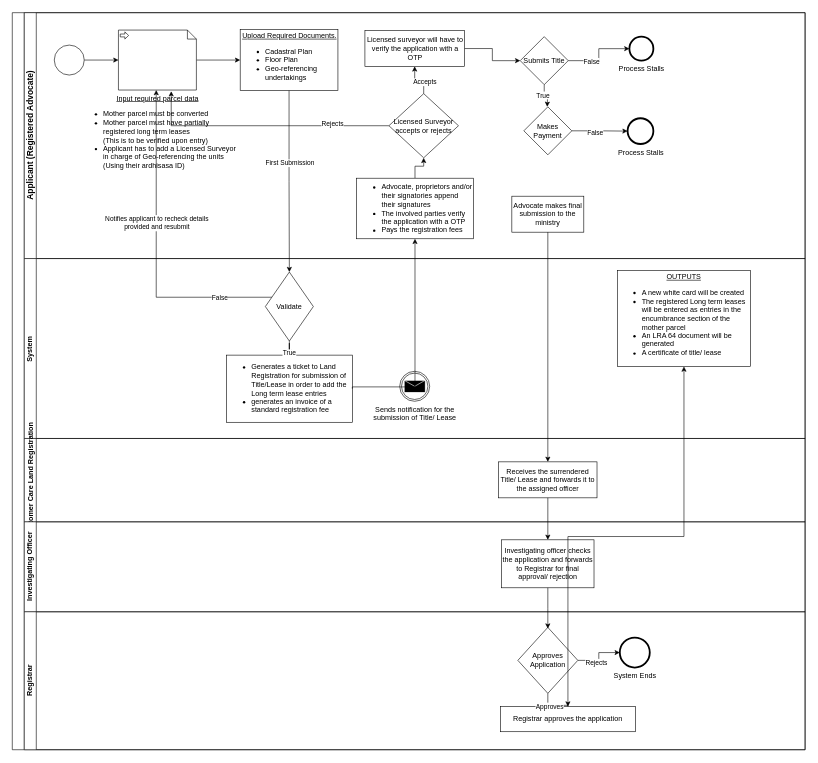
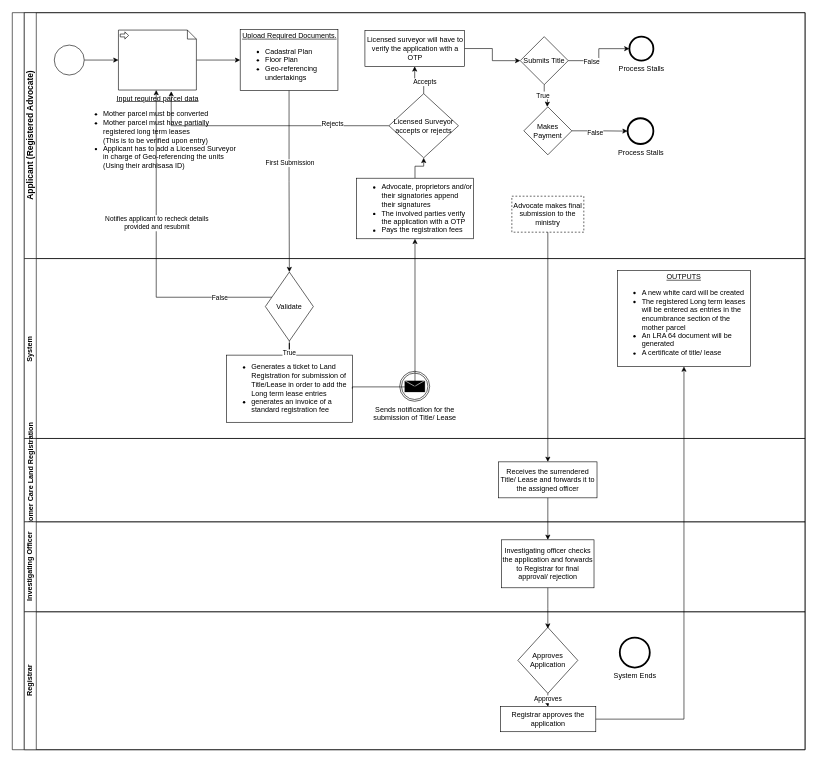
  <mxCell id="0" />
  <mxCell id="1" parent="0" />
  <mxCell id="2" value="" style="swimlane;html=1;childLayout=stackLayout;resizeParent=1;resizeParentMax=0;horizontal=0;startSize=20;horizontalStack=0;whiteSpace=wrap;" vertex="1" parent="1"><mxGeometry x="20" y="20" width="1322" height="1229" as="geometry" /></mxCell>
  <mxCell id="3" value="&lt;font style=&quot;font-size: 14px;&quot;&gt;Applicant (Registered Advocate)&lt;/font&gt;" style="swimlane;html=1;startSize=20;horizontal=0;" vertex="1" parent="2"><mxGeometry x="20" width="1302" height="410" as="geometry" /></mxCell>
  <mxCell id="4" value="" style="edgeStyle=orthogonalEdgeStyle;rounded=0;orthogonalLoop=1;jettySize=auto;html=1;entryX=0;entryY=0.5;entryDx=0;entryDy=0;entryPerimeter=0;" edge="1" parent="3" source="5" target="8"><mxGeometry relative="1" as="geometry"><mxPoint x="160" y="55" as="targetPoint" /></mxGeometry></mxCell>
  <mxCell id="5" value="" style="points=[[0.145,0.145,0],[0.5,0,0],[0.855,0.145,0],[1,0.5,0],[0.855,0.855,0],[0.5,1,0],[0.145,0.855,0],[0,0.5,0]];shape=mxgraph.bpmn.event;html=1;verticalLabelPosition=bottom;labelBackgroundColor=#ffffff;verticalAlign=top;align=center;perimeter=ellipsePerimeter;outlineConnect=0;aspect=fixed;outline=standard;symbol=general;" vertex="1" parent="3"><mxGeometry x="50" y="54" width="50" height="50" as="geometry" /></mxCell>
  <mxCell id="6" value="&lt;div style=&quot;text-align: center;&quot;&gt;&lt;span style=&quot;background-color: initial;&quot;&gt;&lt;u&gt;Upload Required Documents.&lt;/u&gt;&lt;/span&gt;&lt;/div&gt;&lt;div style=&quot;&quot;&gt;&lt;ul&gt;&lt;li&gt;&lt;span style=&quot;background-color: initial;&quot;&gt;Cadastral Plan&lt;/span&gt;&lt;/li&gt;&lt;li&gt;&lt;span style=&quot;background-color: initial;&quot;&gt;Floor Plan&lt;/span&gt;&lt;/li&gt;&lt;li&gt;&lt;span style=&quot;background-color: initial;&quot;&gt;Geo-referencing undertakings&lt;/span&gt;&lt;/li&gt;&lt;/ul&gt;&lt;/div&gt;" style="whiteSpace=wrap;html=1;align=left;" vertex="1" parent="3"><mxGeometry x="360" y="28" width="163" height="102" as="geometry" /></mxCell>
  <mxCell id="7" value="" style="edgeStyle=orthogonalEdgeStyle;rounded=0;orthogonalLoop=1;jettySize=auto;html=1;" edge="1" parent="3" source="8" target="6"><mxGeometry relative="1" as="geometry" /></mxCell>
  <mxCell id="8" value="&lt;u&gt;Input required parcel data&lt;/u&gt;&lt;br&gt;&lt;ul style=&quot;&quot;&gt;&lt;li style=&quot;text-align: left;&quot;&gt;Mother parcel must be converted&lt;/li&gt;&lt;li style=&quot;text-align: left;&quot;&gt;Mother parcel must have partially&lt;br&gt;registered long term leases&lt;br&gt;(This is to be verified upon entry)&lt;/li&gt;&lt;li style=&quot;text-align: left;&quot;&gt;Applicant has to add a Licensed Surveyor&lt;br&gt;in charge of Geo-referencing the units&lt;br&gt;(Using their ardhisasa ID)&lt;/li&gt;&lt;/ul&gt;" style="shape=mxgraph.bpmn.data;labelPosition=center;verticalLabelPosition=bottom;align=center;verticalAlign=top;size=15;html=1;bpmnTransferType=input;" vertex="1" parent="3"><mxGeometry x="157" y="29" width="130" height="100" as="geometry" /></mxCell>
  <mxCell id="9" value="" style="edgeStyle=orthogonalEdgeStyle;rounded=0;orthogonalLoop=1;jettySize=auto;html=1;" edge="1" parent="3" source="13" target="14"><mxGeometry relative="1" as="geometry" /></mxCell>
  <mxCell id="10" value="False" style="edgeLabel;html=1;align=center;verticalAlign=middle;resizable=0;points=[];" vertex="1" connectable="0" parent="9"><mxGeometry x="-0.372" y="-1" relative="1" as="geometry"><mxPoint as="offset" /></mxGeometry></mxCell>
  <mxCell id="11" value="" style="edgeStyle=orthogonalEdgeStyle;rounded=0;orthogonalLoop=1;jettySize=auto;html=1;" edge="1" parent="3" source="13"><mxGeometry relative="1" as="geometry"><mxPoint x="872" y="157" as="targetPoint" /></mxGeometry></mxCell>
  <mxCell id="12" value="True" style="edgeLabel;html=1;align=center;verticalAlign=middle;resizable=0;points=[];" vertex="1" connectable="0" parent="11"><mxGeometry x="-0.178" y="-3" relative="1" as="geometry"><mxPoint as="offset" /></mxGeometry></mxCell>
  <mxCell id="13" value="Submits Title" style="rhombus;whiteSpace=wrap;html=1;align=center;" vertex="1" parent="3"><mxGeometry x="827" y="40" width="80" height="80" as="geometry" /></mxCell>
  <mxCell id="14" value="Process Stalls" style="points=[[0.145,0.145,0],[0.5,0,0],[0.855,0.145,0],[1,0.5,0],[0.855,0.855,0],[0.5,1,0],[0.145,0.855,0],[0,0.5,0]];shape=mxgraph.bpmn.event;html=1;verticalLabelPosition=bottom;labelBackgroundColor=#ffffff;verticalAlign=top;align=center;perimeter=ellipsePerimeter;outlineConnect=0;aspect=fixed;outline=end;symbol=terminate2;" vertex="1" parent="3"><mxGeometry x="1009" y="40" width="40" height="40" as="geometry" /></mxCell>
  <mxCell id="15" value="Process Stalls" style="points=[[0.145,0.145,0],[0.5,0,0],[0.855,0.145,0],[1,0.5,0],[0.855,0.855,0],[0.5,1,0],[0.145,0.855,0],[0,0.5,0]];shape=mxgraph.bpmn.event;html=1;verticalLabelPosition=bottom;labelBackgroundColor=#ffffff;verticalAlign=top;align=center;perimeter=ellipsePerimeter;outlineConnect=0;aspect=fixed;outline=end;symbol=terminate2;" vertex="1" parent="3"><mxGeometry x="1006" y="176" width="43" height="43" as="geometry" /></mxCell>
  <mxCell id="16" value="" style="edgeStyle=orthogonalEdgeStyle;rounded=0;orthogonalLoop=1;jettySize=auto;html=1;exitX=0;exitY=0.5;exitDx=0;exitDy=0;" edge="1" parent="3"><mxGeometry relative="1" as="geometry"><mxPoint x="220" y="129" as="targetPoint" /><Array as="points"><mxPoint x="220" y="475" /></Array><mxPoint x="432" y="474.5" as="sourcePoint" /></mxGeometry></mxCell>
  <mxCell id="17" value="False" style="edgeLabel;html=1;align=center;verticalAlign=middle;resizable=0;points=[];" vertex="1" connectable="0" parent="16"><mxGeometry x="-0.617" y="-1" relative="1" as="geometry"><mxPoint y="1" as="offset" /></mxGeometry></mxCell>
  <mxCell id="18" value="Notifies applicant to recheck details&lt;br&gt;provided and resubmit" style="edgeLabel;html=1;align=center;verticalAlign=middle;resizable=0;points=[];" vertex="1" connectable="0" parent="16"><mxGeometry x="0.206" relative="1" as="geometry"><mxPoint as="offset" /></mxGeometry></mxCell>
  <mxCell id="19" value="" style="edgeStyle=orthogonalEdgeStyle;rounded=0;orthogonalLoop=1;jettySize=auto;html=1;entryX=0.677;entryY=1.02;entryDx=0;entryDy=0;entryPerimeter=0;" edge="1" parent="3" source="23" target="8"><mxGeometry relative="1" as="geometry"><mxPoint x="514" y="227" as="targetPoint" /></mxGeometry></mxCell>
  <mxCell id="20" value="Rejects" style="edgeLabel;html=1;align=center;verticalAlign=middle;resizable=0;points=[];" vertex="1" connectable="0" parent="19"><mxGeometry x="-0.548" y="-3" relative="1" as="geometry"><mxPoint as="offset" /></mxGeometry></mxCell>
  <mxCell id="21" value="" style="edgeStyle=orthogonalEdgeStyle;rounded=0;orthogonalLoop=1;jettySize=auto;html=1;" edge="1" parent="3" source="23" target="25"><mxGeometry relative="1" as="geometry" /></mxCell>
  <mxCell id="22" value="Accepts" style="edgeLabel;html=1;align=center;verticalAlign=middle;resizable=0;points=[];" vertex="1" connectable="0" parent="21"><mxGeometry x="-0.355" y="-1" relative="1" as="geometry"><mxPoint as="offset" /></mxGeometry></mxCell>
  <mxCell id="23" value="Licensed Surveyor&lt;br&gt;accepts or rejects" style="rhombus;whiteSpace=wrap;html=1;" vertex="1" parent="3"><mxGeometry x="608" y="135" width="116" height="107" as="geometry" /></mxCell>
  <mxCell id="24" value="" style="edgeStyle=orthogonalEdgeStyle;rounded=0;orthogonalLoop=1;jettySize=auto;html=1;" edge="1" parent="3" source="25" target="13"><mxGeometry relative="1" as="geometry" /></mxCell>
  <mxCell id="25" value="&lt;div style=&quot;text-align: center;&quot;&gt;&lt;span style=&quot;background-color: initial;&quot;&gt;Licensed surveyor will have to verify the application with a OTP&lt;/span&gt;&lt;/div&gt;" style="whiteSpace=wrap;html=1;align=left;" vertex="1" parent="3"><mxGeometry x="568" y="30" width="166" height="59.5" as="geometry" /></mxCell>
- <mxCell id="26" value="Advocate makes final submission to the ministry" style="whiteSpace=wrap;html=1;" vertex="1" parent="3"><mxGeometry x="813" y="306" width="120" height="60" as="geometry" /></mxCell>
+ <mxCell id="26" value="Advocate makes final submission to the ministry" style="whiteSpace=wrap;html=1;dashed=1;" vertex="1" parent="3"><mxGeometry x="813" y="306" width="120" height="60" as="geometry" /></mxCell>
  <mxCell id="27" value="" style="edgeStyle=orthogonalEdgeStyle;rounded=0;orthogonalLoop=1;jettySize=auto;html=1;" edge="1" parent="3" source="29" target="15"><mxGeometry relative="1" as="geometry" /></mxCell>
  <mxCell id="28" value="False" style="edgeLabel;html=1;align=center;verticalAlign=middle;resizable=0;points=[];" vertex="1" connectable="0" parent="27"><mxGeometry x="-0.187" y="-2" relative="1" as="geometry"><mxPoint as="offset" /></mxGeometry></mxCell>
  <mxCell id="29" value="Makes Payment" style="rhombus;whiteSpace=wrap;html=1;" vertex="1" parent="3"><mxGeometry x="833" y="157" width="80" height="80" as="geometry" /></mxCell>
  <mxCell id="30" value="System&amp;nbsp;" style="swimlane;html=1;startSize=20;horizontal=0;" vertex="1" parent="2"><mxGeometry x="20" y="410" width="1302" height="300" as="geometry" /></mxCell>
  <mxCell id="31" value="Validate" style="rhombus;whiteSpace=wrap;html=1;align=center;" vertex="1" parent="30"><mxGeometry x="402" y="22.5" width="80" height="115" as="geometry" /></mxCell>
  <mxCell id="32" value="&lt;ul&gt;&lt;li&gt;Generates a ticket to Land Registration for submission of Title/Lease in order to add the Long term lease entries&lt;/li&gt;&lt;li&gt;generates an invoice of a standard registration fee&lt;/li&gt;&lt;/ul&gt;" style="whiteSpace=wrap;html=1;align=left;" vertex="1" parent="30"><mxGeometry x="337" y="161" width="210" height="112" as="geometry" /></mxCell>
  <mxCell id="33" value="" style="edgeStyle=orthogonalEdgeStyle;rounded=0;orthogonalLoop=1;jettySize=auto;html=1;" edge="1" parent="30" source="31" target="32"><mxGeometry relative="1" as="geometry" /></mxCell>
  <mxCell id="34" value="True" style="edgeLabel;html=1;align=center;verticalAlign=middle;resizable=0;points=[];" vertex="1" connectable="0" parent="33"><mxGeometry x="-0.298" y="1" relative="1" as="geometry"><mxPoint as="offset" /></mxGeometry></mxCell>
  <mxCell id="35" value="Sends notification for the&lt;br&gt;submission of Title/ Lease" style="points=[[0.145,0.145,0],[0.5,0,0],[0.855,0.145,0],[1,0.5,0],[0.855,0.855,0],[0.5,1,0],[0.145,0.855,0],[0,0.5,0]];shape=mxgraph.bpmn.event;html=1;verticalLabelPosition=bottom;labelBackgroundColor=#ffffff;verticalAlign=top;align=center;perimeter=ellipsePerimeter;outlineConnect=0;aspect=fixed;outline=throwing;symbol=message;" vertex="1" parent="30"><mxGeometry x="626" y="188" width="50" height="50" as="geometry" /></mxCell>
  <mxCell id="36" value="&lt;div style=&quot;&quot;&gt;&lt;u style=&quot;background-color: initial;&quot;&gt;OUTPUTS&lt;/u&gt;&lt;/div&gt;&lt;ul style=&quot;&quot;&gt;&lt;li style=&quot;text-align: left;&quot;&gt;A new white card will be created&lt;/li&gt;&lt;li style=&quot;text-align: left;&quot;&gt;The registered Long term leases will be entered as entries in the encumbrance section of the mother parcel&lt;/li&gt;&lt;li style=&quot;text-align: left;&quot;&gt;An LRA 64 document will be generated&lt;/li&gt;&lt;li style=&quot;text-align: left;&quot;&gt;A certificate of title/ lease&lt;/li&gt;&lt;/ul&gt;" style="whiteSpace=wrap;html=1;align=center;" vertex="1" parent="30"><mxGeometry x="989" y="20" width="222" height="160" as="geometry" /></mxCell>
  <mxCell id="37" value="Customer Care Land Registration" style="swimlane;html=1;startSize=20;horizontal=0;" vertex="1" parent="2"><mxGeometry x="20" y="710" width="1302" height="139" as="geometry" /></mxCell>
  <mxCell id="38" value="Receives the surrendered Title/ Lease and forwards it to the assigned officer" style="whiteSpace=wrap;html=1;" vertex="1" parent="37"><mxGeometry x="791" y="39" width="164" height="60" as="geometry" /></mxCell>
  <mxCell id="39" value="" style="edgeStyle=orthogonalEdgeStyle;rounded=0;orthogonalLoop=1;jettySize=auto;html=1;" edge="1" parent="2" source="6" target="31"><mxGeometry relative="1" as="geometry" /></mxCell>
  <mxCell id="40" value="First Submission" style="edgeLabel;html=1;align=center;verticalAlign=middle;resizable=0;points=[];" vertex="1" connectable="0" parent="39"><mxGeometry x="-0.209" y="1" relative="1" as="geometry"><mxPoint as="offset" /></mxGeometry></mxCell>
  <mxCell id="41" value="Investigating Officer" style="swimlane;html=1;startSize=20;horizontal=0;" vertex="1" parent="2"><mxGeometry x="20" y="849" width="1302" height="150" as="geometry" /></mxCell>
  <mxCell id="42" value="Investigating officer checks the application and forwards to Registrar for final approval/ rejection" style="whiteSpace=wrap;html=1;" vertex="1" parent="41"><mxGeometry x="796" y="30" width="154" height="80" as="geometry" /></mxCell>
  <mxCell id="43" value="Registrar" style="swimlane;html=1;startSize=20;horizontal=0;" vertex="1" parent="2"><mxGeometry x="20" y="999" width="1302" height="230" as="geometry" /></mxCell>
- <mxCell id="44" value="Registrar approves the application" style="whiteSpace=wrap;html=1;" vertex="1" parent="43"><mxGeometry x="794" y="158" width="225" height="42" as="geometry" /></mxCell>
+ <mxCell id="44" value="Registrar approves the application" style="whiteSpace=wrap;html=1;" vertex="1" parent="43"><mxGeometry x="794" y="158" width="159" height="42" as="geometry" /></mxCell>
  <mxCell id="45" value="System Ends" style="points=[[0.145,0.145,0],[0.5,0,0],[0.855,0.145,0],[1,0.5,0],[0.855,0.855,0],[0.5,1,0],[0.145,0.855,0],[0,0.5,0]];shape=mxgraph.bpmn.event;html=1;verticalLabelPosition=bottom;labelBackgroundColor=#ffffff;verticalAlign=top;align=center;perimeter=ellipsePerimeter;outlineConnect=0;aspect=fixed;outline=end;symbol=terminate2;" vertex="1" parent="43"><mxGeometry x="993" y="43" width="50" height="50" as="geometry" /></mxCell>
  <mxCell id="46" value="" style="edgeStyle=orthogonalEdgeStyle;rounded=0;orthogonalLoop=1;jettySize=auto;html=1;" edge="1" parent="43" source="50" target="44"><mxGeometry relative="1" as="geometry" /></mxCell>
  <mxCell id="47" value="Approves" style="edgeLabel;html=1;align=center;verticalAlign=middle;resizable=0;points=[];" vertex="1" connectable="0" parent="46"><mxGeometry x="-0.216" y="-1" relative="1" as="geometry"><mxPoint as="offset" /></mxGeometry></mxCell>
- <mxCell id="48" value="" style="edgeStyle=orthogonalEdgeStyle;rounded=0;orthogonalLoop=1;jettySize=auto;html=1;" edge="1" parent="43" source="50" target="45"><mxGeometry relative="1" as="geometry" /></mxCell>
- <mxCell id="49" value="Rejects" style="edgeLabel;html=1;align=center;verticalAlign=middle;resizable=0;points=[];" vertex="1" connectable="0" parent="48"><mxGeometry x="-0.286" y="-3" relative="1" as="geometry"><mxPoint as="offset" /></mxGeometry></mxCell>
  <mxCell id="50" value="Approves Application" style="rhombus;whiteSpace=wrap;html=1;" vertex="1" parent="43"><mxGeometry x="823" y="26" width="100" height="110" as="geometry" /></mxCell>
  <mxCell id="51" value="" style="edgeStyle=orthogonalEdgeStyle;rounded=0;orthogonalLoop=1;jettySize=auto;html=1;" edge="1" parent="2" source="42"><mxGeometry relative="1" as="geometry"><mxPoint x="893" y="1027" as="targetPoint" /></mxGeometry></mxCell>
  <mxCell id="52" value="" style="edgeStyle=orthogonalEdgeStyle;rounded=0;orthogonalLoop=1;jettySize=auto;html=1;entryX=0.5;entryY=0;entryDx=0;entryDy=0;" edge="1" parent="2" source="26" target="38"><mxGeometry relative="1" as="geometry"><mxPoint x="893" y="672" as="targetPoint" /></mxGeometry></mxCell>
  <mxCell id="53" value="" style="edgeStyle=orthogonalEdgeStyle;rounded=0;orthogonalLoop=1;jettySize=auto;html=1;" edge="1" parent="2" source="38" target="42"><mxGeometry relative="1" as="geometry" /></mxCell>
  <mxCell id="54" value="" style="edgeStyle=orthogonalEdgeStyle;rounded=0;orthogonalLoop=1;jettySize=auto;html=1;" edge="1" parent="2" source="44" target="36"><mxGeometry relative="1" as="geometry" /></mxCell>
  <mxCell id="55" value="" style="edgeStyle=orthogonalEdgeStyle;rounded=0;orthogonalLoop=1;jettySize=auto;html=1;" edge="1" parent="1" source="56" target="23"><mxGeometry relative="1" as="geometry" /></mxCell>
  <mxCell id="56" value="&lt;ul&gt;&lt;li&gt;Advocate, proprietors and/or their signatories append their signatures&lt;/li&gt;&lt;li&gt;The involved parties verify the application with a OTP&lt;/li&gt;&lt;li&gt;Pays the registration fees&lt;/li&gt;&lt;/ul&gt;" style="whiteSpace=wrap;html=1;align=left;" vertex="1" parent="1"><mxGeometry x="594" y="296" width="195" height="101" as="geometry" /></mxCell>
  <mxCell id="57" value="" style="edgeStyle=orthogonalEdgeStyle;rounded=0;orthogonalLoop=1;jettySize=auto;html=1;exitX=1;exitY=0.5;exitDx=0;exitDy=0;entryX=0.5;entryY=1;entryDx=0;entryDy=0;" edge="1" parent="1" source="32" target="56"><mxGeometry relative="1" as="geometry"><mxPoint x="560" y="626.5" as="sourcePoint" /><mxPoint x="678" y="427" as="targetPoint" /><Array as="points"><mxPoint x="587" y="644" /><mxPoint x="692" y="644" /></Array></mxGeometry></mxCell>
